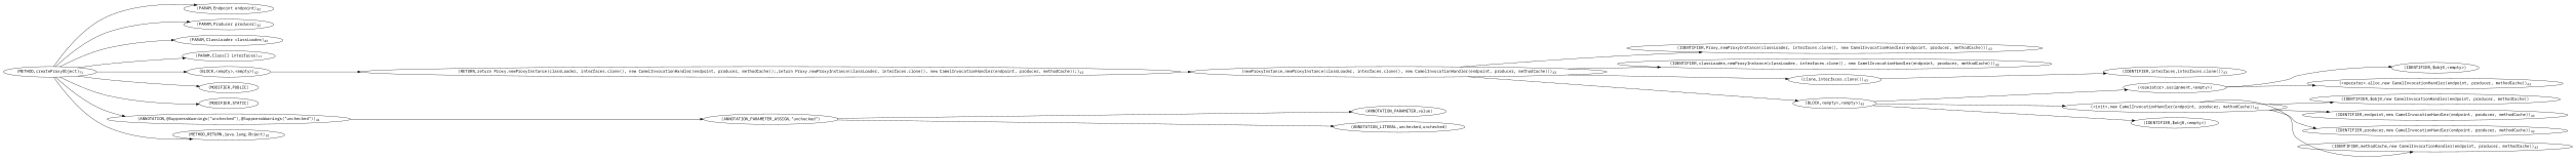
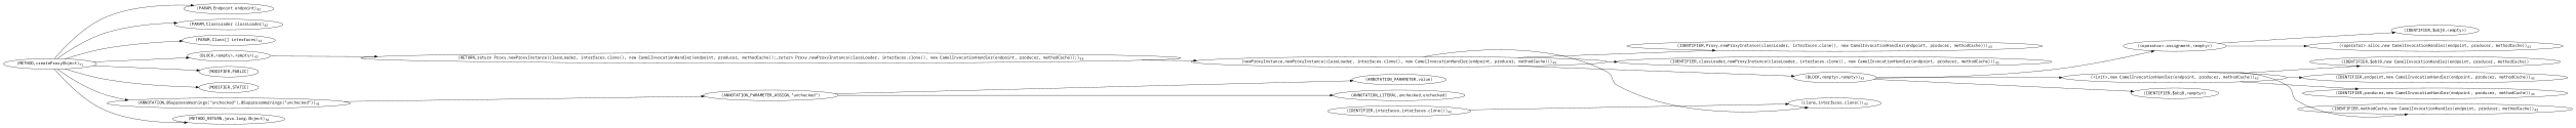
  digraph {
    fontname="IBM Plex Mono"
    rankdir=LR
    node [fontname="IBM Plex Mono"]
    edge [fontname="IBM Plex Mono"]
    n1 [label=<(METHOD,createProxyObject)<SUB>71</SUB>>]
    n2 [label=<(PARAM,Endpoint endpoint)<SUB>42</SUB>>]
-   n3 [label=<(PARAM,Producer producer)<SUB>42</SUB>>]
    n4 [label=<(PARAM,ClassLoader classLoader)<SUB>42</SUB>>]
    n5 [label=<(PARAM,Class[] interfaces)<SUB>42</SUB>>]
    n6 [label=<(BLOCK,&lt;empty&gt;,&lt;empty&gt;)<SUB>42</SUB>>]
    n7 [label=<(MODIFIER,PUBLIC)>]
    n8 [label=<(MODIFIER,STATIC)>]
    n9 [label=<(ANNOTATION,@SuppressWarnings(&quot;unchecked&quot;),@SuppressWarnings(&quot;unchecked&quot;))<SUB>41</SUB>>]
    n10 [label=<(METHOD_RETURN,java.lang.Object)<SUB>52</SUB>>]
    n11 [label=<(RETURN,return Proxy.newProxyInstance(classLoader, interfaces.clone(), new CamelInvocationHandler(endpoint, producer, methodCache));,return Proxy.newProxyInstance(classLoader, interfaces.clone(), new CamelInvocationHandler(endpoint, producer, methodCache));)<SUB>43</SUB>>]
    n12 [label=<(ANNOTATION_PARAMETER_ASSIGN,&quot;unchecked&quot;)>]
    n13 [label=<(newProxyInstance,newProxyInstance(classLoader, interfaces.clone(), new CamelInvocationHandler(endpoint, producer, methodCache)))<SUB>43</SUB>>]
    n14 [label=<(IDENTIFIER,Proxy,newProxyInstance(classLoader, interfaces.clone(), new CamelInvocationHandler(endpoint, producer, methodCache)))<SUB>43</SUB>>]
    n15 [label=<(IDENTIFIER,classLoader,newProxyInstance(classLoader, interfaces.clone(), new CamelInvocationHandler(endpoint, producer, methodCache)))<SUB>43</SUB>>]
    n16 [label=<(clone,interfaces.clone())<SUB>43</SUB>>]
    n17 [label=<(BLOCK,&lt;empty&gt;,&lt;empty&gt;)<SUB>43</SUB>>]
    n18 [label=<(IDENTIFIER,interfaces,interfaces.clone())<SUB>43</SUB>>]
    n19 [label=<(&lt;operator&gt;.assignment,&lt;empty&gt;)>]
    n20 [label=<(&lt;init&gt;,new CamelInvocationHandler(endpoint, producer, methodCache))<SUB>43</SUB>>]
    n21 [label=<(IDENTIFIER,$obj0,&lt;empty&gt;)>]
    n22 [label=<(IDENTIFIER,$obj0,&lt;empty&gt;)>]
    n23 [label=<(&lt;operator&gt;.alloc,new CamelInvocationHandler(endpoint, producer, methodCache))<SUB>43</SUB>>]
    n24 [label=<(IDENTIFIER,$obj0,new CamelInvocationHandler(endpoint, producer, methodCache))>]
    n25 [label=<(IDENTIFIER,endpoint,new CamelInvocationHandler(endpoint, producer, methodCache))<SUB>43</SUB>>]
    n26 [label=<(IDENTIFIER,producer,new CamelInvocationHandler(endpoint, producer, methodCache))<SUB>43</SUB>>]
    n27 [label=<(IDENTIFIER,methodCache,new CamelInvocationHandler(endpoint, producer, methodCache))<SUB>43</SUB>>]
    n28 [label=<(ANNOTATION_PARAMETER,value)>]
    n29 [label=<(ANNOTATION_LITERAL,unchecked,unchecked)>]
    n1 -> n2
-   n1 -> n3
    n1 -> n4
    n1 -> n5
    n1 -> n6
    n1 -> n7
    n1 -> n8
    n1 -> n9
    n1 -> n10
    n6 -> n11
    n9 -> n12
    n11 -> n13
    n12 -> n28
    n12 -> n29
    n13 -> n14
    n13 -> n15
    n13 -> n16
    n13 -> n17
-   n16 -> n18
+   n18 -> n16
    n17 -> n19
    n17 -> n20
    n17 -> n21
    n19 -> n22
    n19 -> n23
    n20 -> n24
    n20 -> n25
    n20 -> n26
    n20 -> n27
  }
